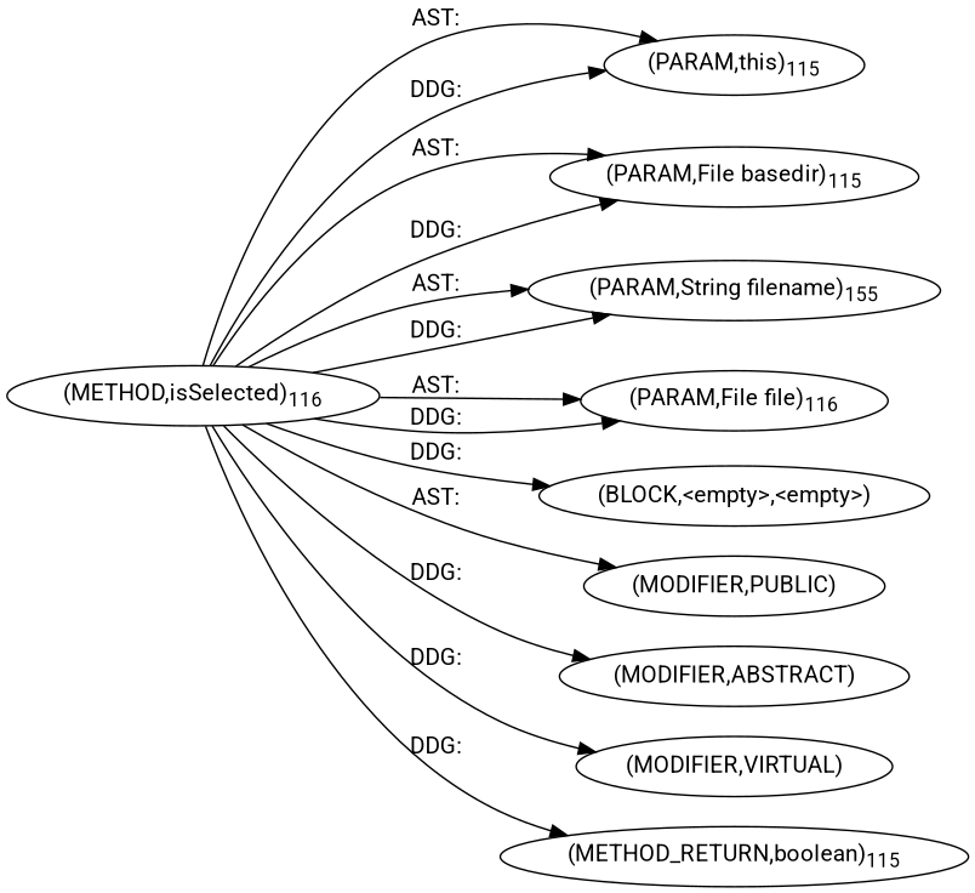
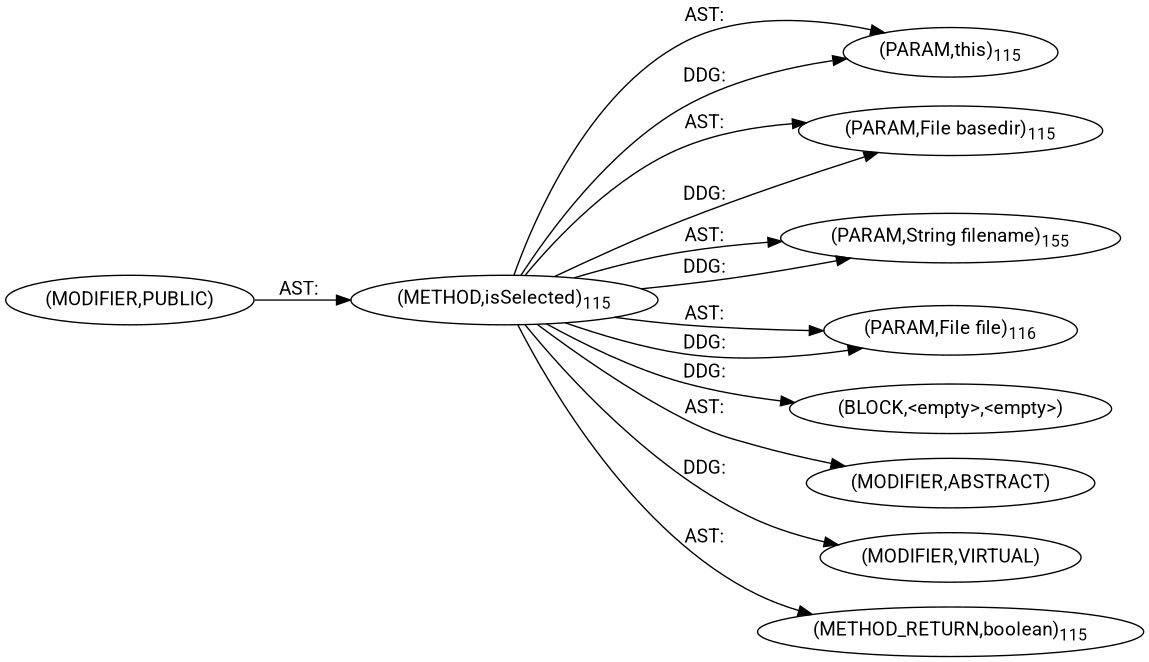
  digraph {
    fontname=Roboto
    rankdir=LR
    node [fontname=Roboto]
    edge [fontname=Roboto]
-   n1 [label=<(METHOD,isSelected)<SUB>116</SUB>>]
+   n1 [label=<(METHOD,isSelected)<SUB>115</SUB>>]
    n2 [label=<(PARAM,this)<SUB>115</SUB>>]
    n3 [label=<(PARAM,File basedir)<SUB>115</SUB>>]
    n4 [label=<(PARAM,String filename)<SUB>155</SUB>>]
    n5 [label=<(PARAM,File file)<SUB>116</SUB>>]
    n6 [label=<(BLOCK,&lt;empty&gt;,&lt;empty&gt;)>]
    n7 [label=<(MODIFIER,PUBLIC)>]
    n8 [label=<(MODIFIER,ABSTRACT)>]
    n9 [label=<(MODIFIER,VIRTUAL)>]
    n10 [label=<(METHOD_RETURN,boolean)<SUB>115</SUB>>]
    n1 -> n2 [label="AST: "]
    n1 -> n2 [label="DDG: "]
    n1 -> n3 [label="AST: "]
    n1 -> n3 [label="DDG: "]
    n1 -> n4 [label="AST: "]
    n1 -> n4 [label="DDG: "]
    n1 -> n5 [label="AST: "]
    n1 -> n5 [label="DDG: "]
    n1 -> n6 [label="DDG: "]
-   n1 -> n7 [label="AST: "]
-   n1 -> n8 [label="DDG: "]
+   n7 -> n1 [label="AST: "]
+   n1 -> n8 [label="AST: "]
    n1 -> n9 [label="DDG: "]
-   n1 -> n10 [label="DDG: "]
+   n1 -> n10 [label="AST: "]
  }
